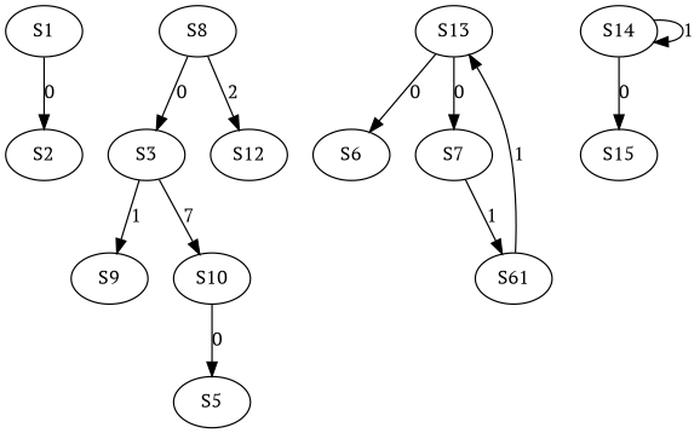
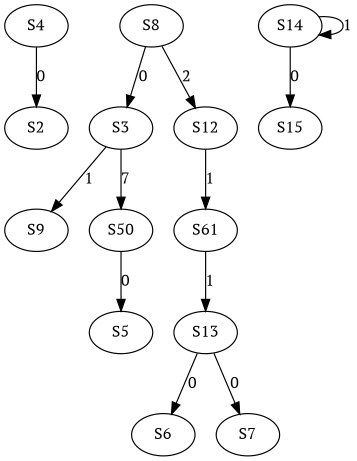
  strict digraph {
    fontname="PT Serif"
    node [fontname="PT Serif"]
    edge [fontname="PT Serif"]
-   S1
+   S1 [label=S4]
    S2
    S8
    S3
    S12
    S9
-   S10
+   S10 [label=S50]
    S5
    S13
    S6
    S7
    n12 [label=S61]
    S14
    S15
    S1 -> S2 [label=0]
    S8 -> S3 [label=0]
    S8 -> S12 [label=2]
    S3 -> S9 [label=1]
    S3 -> S10 [label=7]
    S10 -> S5 [label=0]
    S13 -> S6 [label=0]
    S13 -> S7 [label=0]
-   S7 -> n12 [label=1]
+   S12 -> n12 [label=1]
    n12 -> S13 [label=1]
    S14 -> S14 [label=1]
    S14 -> S15 [label=0]
  }
